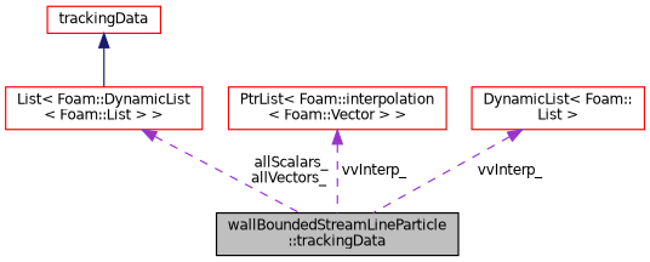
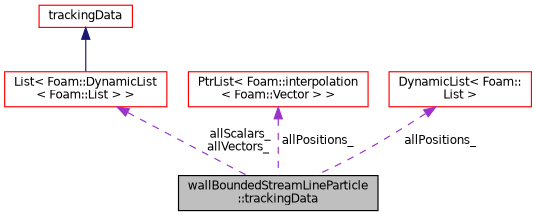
  digraph {
    rankdir=TB
    node [color=red fontname=Helvetica fontsize=10 shape=record]
    edge [color=darkorchid3 dir=back fontname=Helvetica fontsize=10 labelfontname=Helvetica labelfontsize=10 style=dashed]
    n1 [color=black fillcolor=grey75 fontcolor=black height=0.2 label="wallBoundedStreamLineParticle\l::trackingData" style=filled width=0.4]
    n2 [height=0.2 label=trackingData width=0.4]
    n3 [height=0.2 label="List\< Foam::DynamicList\l\< Foam::List \> \>" width=0.4]
    n4 [height=0.2 label="PtrList\< Foam::interpolation\l\< Foam::Vector \> \>" width=0.4]
    n5 [height=0.2 label="DynamicList\< Foam::\lList \>" width=0.4]
    n2 -> n3 [color=midnightblue style=solid]
    n3 -> n1 [label=" allScalars_\nallVectors_"]
-   n4 -> n1 [label=" vvInterp_"]
-   n5 -> n1 [label=" vvInterp_"]
+   n4 -> n1 [label=" allPositions_"]
+   n5 -> n1 [label=" allPositions_"]
  }
